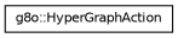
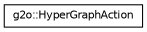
  digraph {
    rankdir=LR
-   n1 [color=black fillcolor=white fontname=Helvetica fontsize=10 height=0.2 label="g8o::HyperGraphAction" shape=record style=filled width=0.4]
+   n1 [color=black fillcolor=white fontname=Helvetica fontsize=10 height=0.2 label="g2o::HyperGraphAction" shape=record style=filled width=0.4]
  }
